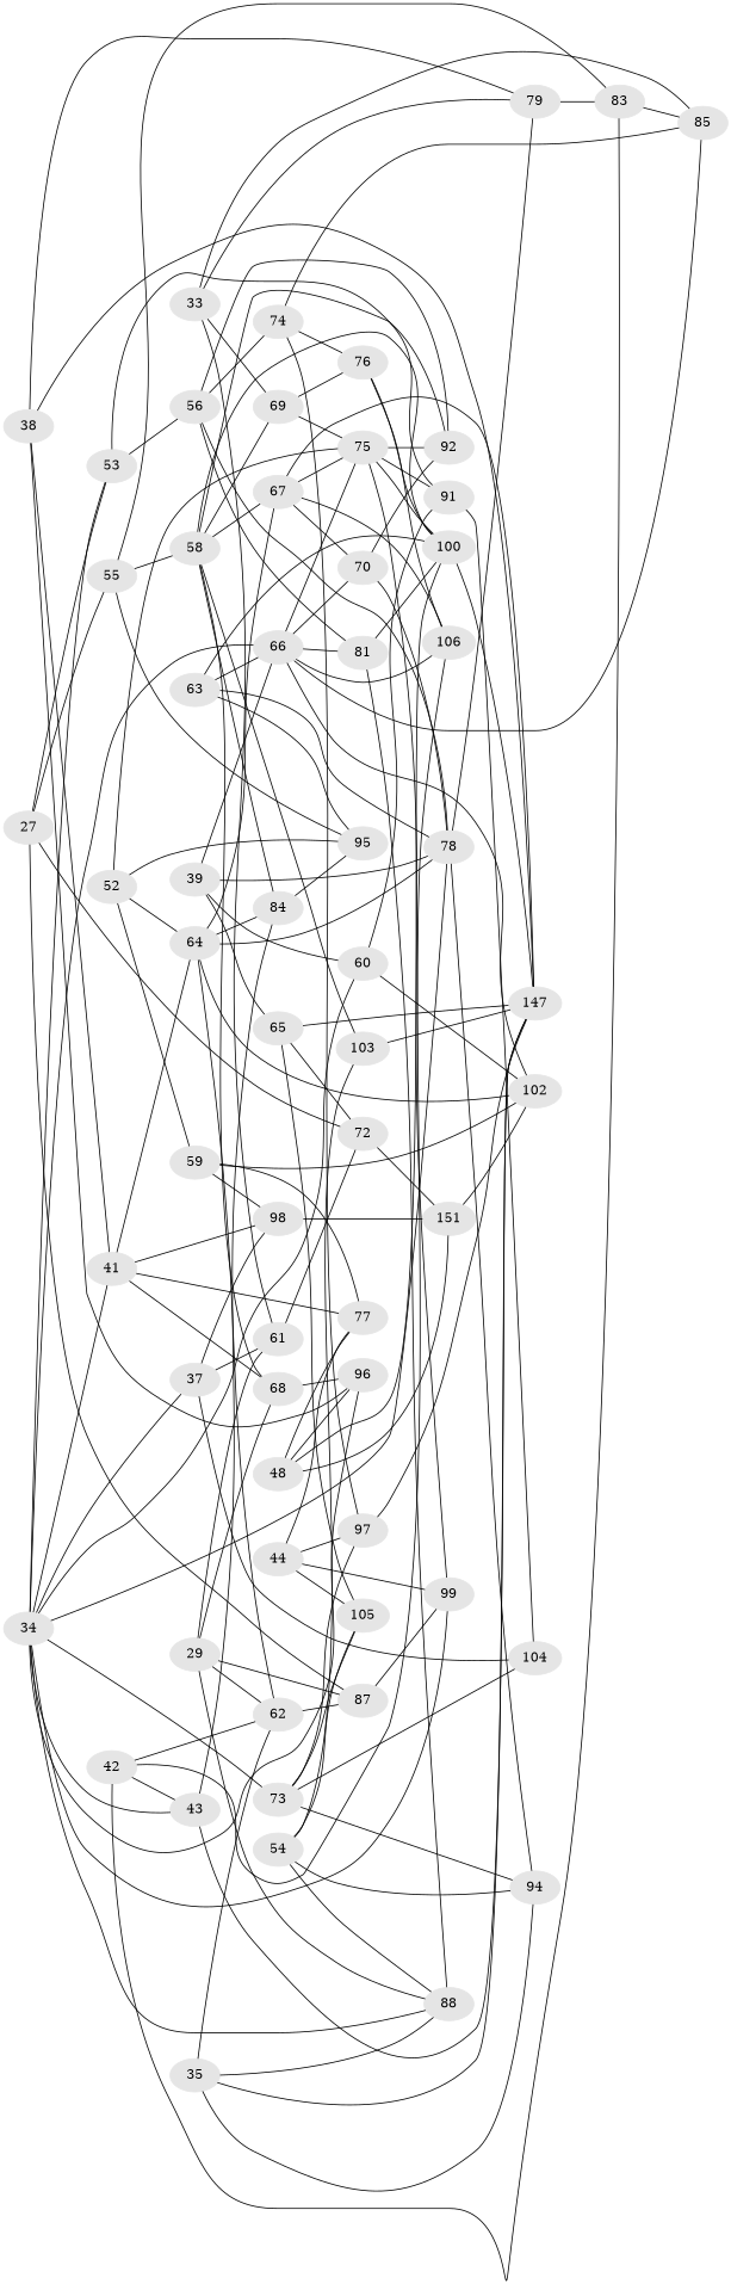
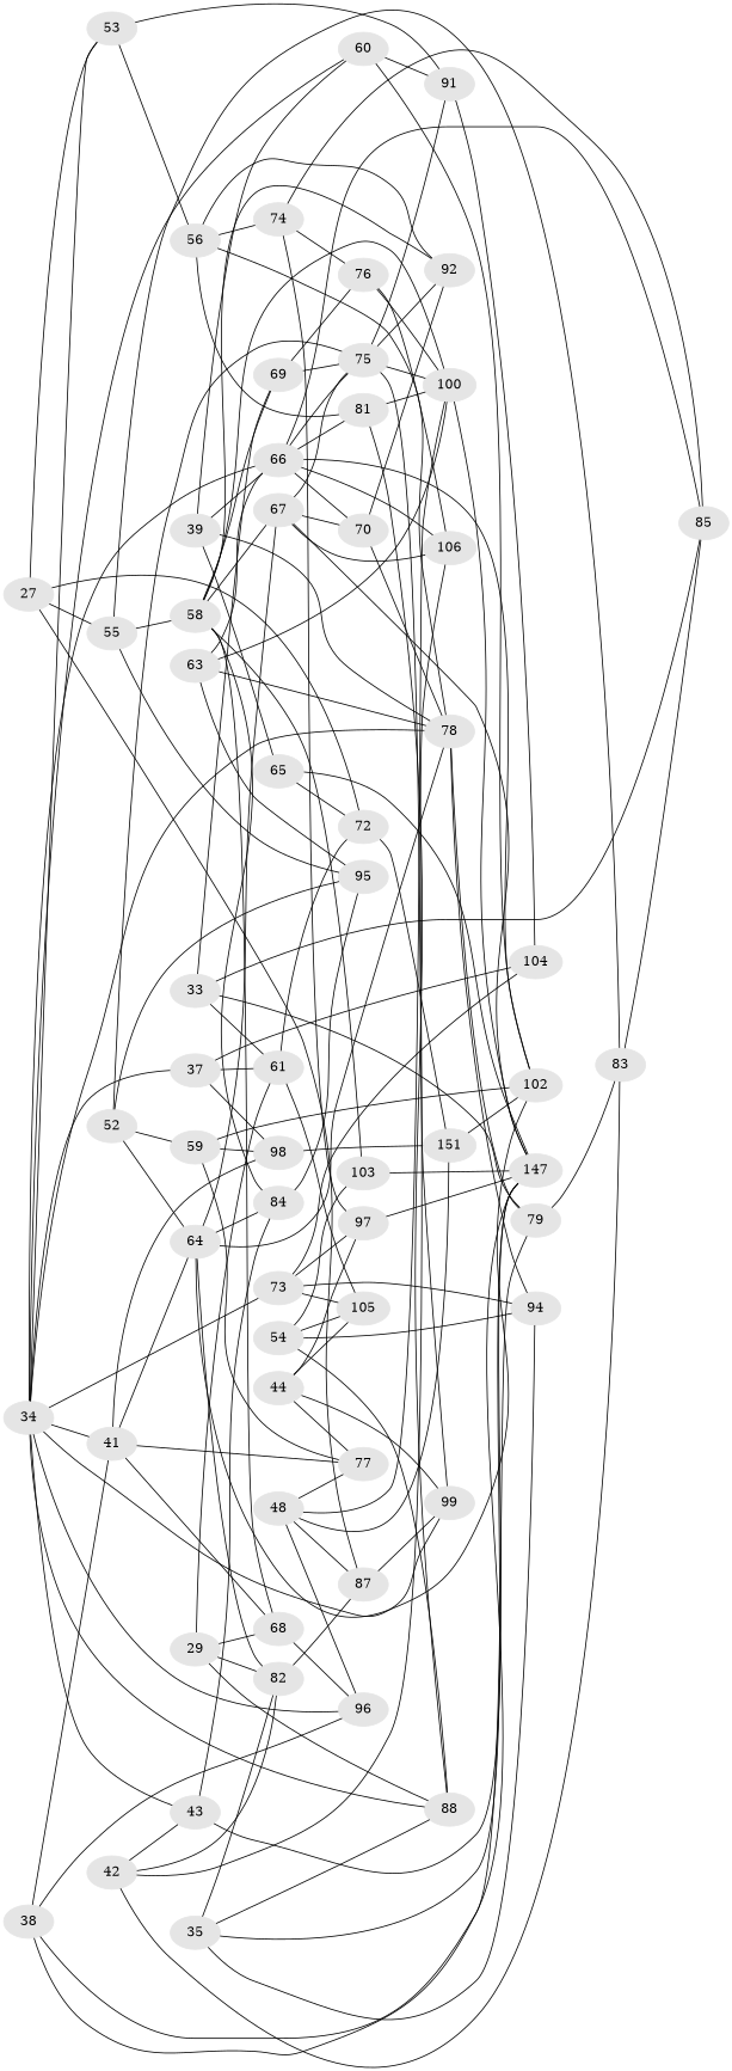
  graph {
    rankdir=LR
    node [color=gray90 style=filled]
    27
    53
    55
    72
    87 [super="+57"]
    56 [super="+3"]
    91
    83
    95
    58 [super="+20+28"]
    n11 [label=151 super="+40"]
    99
    29
    61
    68
-   82 [super="+15" label=62]
+   82 [super="+15"]
    88 [super="+49+45"]
    96
    33
    69
    79
    85
    75 [super="+21+23"]
    76 [super="+19"]
    34 [super="+14+32"]
    37
    41 [super="+25"]
    43
    60
    66 [super="+24+46"]
    73 [super="+10"]
    78 [super="+1+4"]
    98 [super="+36"]
    104
    64 [super="+7+50"]
    77
    n37 [label=147 super="+80"]
    84
    102 [super="+86"]
    106
    81 [super="+62"]
    70
    94
    97 [super="+31"]
    105
    35 [super="+17"]
    38
    39
    65
    67 [super="+47"]
    42
    44
    48 [super="+11"]
    100 [super="+71+90"]
    59 [super="+22"]
    52
    92
    74 [super="+30"]
    54
    103
    63
    27 -- 53
    27 -- 55
    27 -- 72
    27 -- 87
    53 -- 56
    53 -- 91
    55 -- 83
    55 -- 95
    55 -- 58
    72 -- n11
    87 -- 99
    56 -- 78
    56 -- 81 [weight=2]
    56 -- 92
    56 -- 74
    91 -- 104
    83 -- 85
    58 -- 68
    58 -- 69
    58 -- 84
    58 -- 67
    58 -- 100
    58 -- 92
    58 -- 103
    n11 -- 102
    29 -- 61
    29 -- 68
    29 -- 82
    29 -- 88
    61 -- 72
    68 -- 96
    82 -- 87
    33 -- 61
    33 -- 69
    33 -- 79
    33 -- 85
    69 -- 75
    69 -- 76
    79 -- 83
    75 -- 91
    75 -- 99
    75 -- 100
    75 -- 92
    76 -- 106
    76 -- 100 [weight=2]
    34 -- 53
    34 -- 99
    34 -- 88 [weight=2]
    34 -- 96
    34 -- 37
    34 -- 41
    34 -- 43
    34 -- 60
    34 -- 66
    34 -- 73
    34 -- 78
    37 -- 61
    37 -- 98
    37 -- 104
    41 -- 68
    41 -- 98
    41 -- 64
    41 -- 77
    43 -- n37
    43 -- 84
    60 -- 91
    60 -- 102
    66 -- 85
    66 -- 75
    66 -- 102
    66 -- 106
    66 -- 81
    66 -- 70
    73 -- 104
    73 -- 94
    73 -- 97 [weight=2]
    73 -- 105
    78 -- 79
    78 -- 94
    98 -- n11
    64 -- 82
    64 -- 78
    64 -- 84
    64 -- 102 [weight=2]
    64 -- 67 [weight=3]
    84 -- 95
    81 -- 88 [weight=2]
    81 -- 100
    70 -- 78
    70 -- 92
    97 -- n37
    35 -- 82 [weight=2]
    35 -- 88 [weight=2]
    35 -- n37
    35 -- 94
    38 -- 96
    38 -- 79
    38 -- 41
    38 -- n37
    39 -- 60
    39 -- 66
    39 -- 78
    39 -- 65
    65 -- 72
    65 -- n37
-   65 -- 105
+   61 -- 105
    67 -- 75
    67 -- n37
    67 -- 106
    67 -- 70
    42 -- 83
    42 -- 82
    42 -- 43
    42 -- 106
    44 -- 99
    44 -- 77
    44 -- 97
    44 -- 105
-   29 -- 87 [weight=2]
+   48 -- 87 [weight=2]
    48 -- n11
    48 -- 96
    48 -- 77
    48 -- 100
    100 -- n37
    59 -- 98
    59 -- 77
    59 -- 102
    52 -- 95
    52 -- 75
    52 -- 64
    52 -- 59
    74 -- 85
    74 -- 76 [weight=2]
    74 -- 97 [weight=2]
    54 -- 88
    54 -- 94
    54 -- 105
    54 -- 103
    103 -- n37
    63 -- 95
    63 -- 66
    63 -- 78
    63 -- 100
  }
